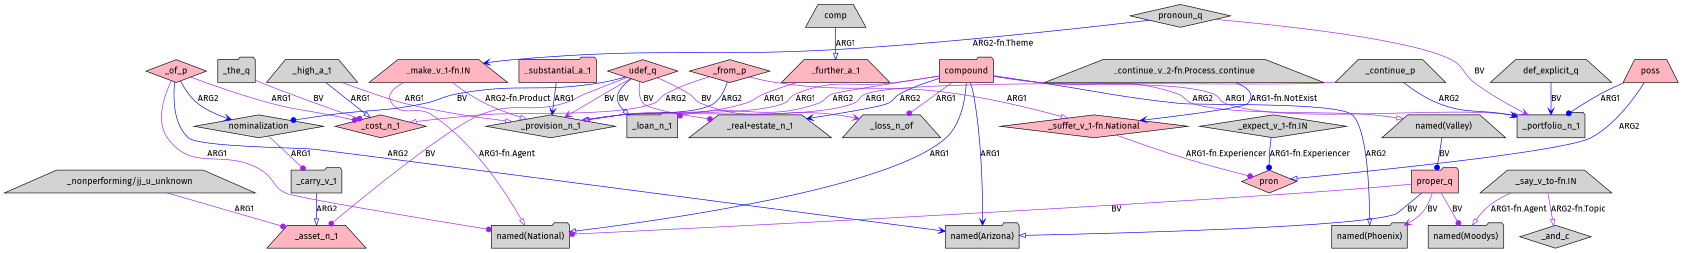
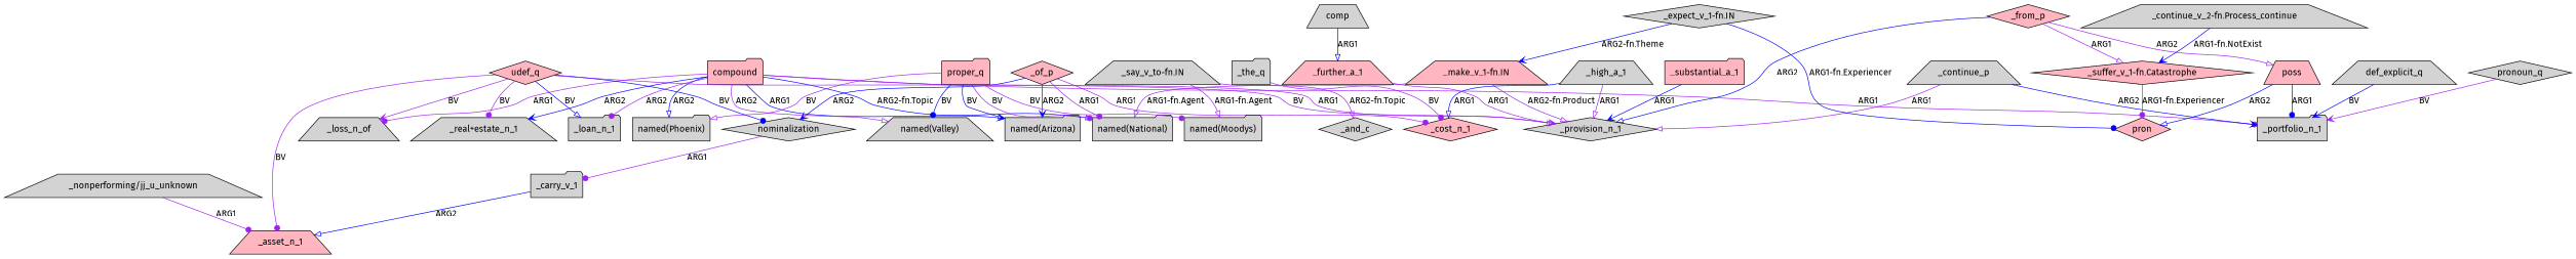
  digraph {
    fontname="Fira Sans"
    node [fillcolor=lightgrey fontname="Fira Sans" shape=trapezium style=filled]
    edge [arrowhead=onormal color=purple fontname="Fira Sans"]
    nominalization [shape=diamond]
    _carry_v_1 [shape=folder]
    _asset_n_1 [fillcolor=lightpink]
    _of_p [fillcolor=lightpink shape=diamond]
    "named(National)" [shape=folder]
    "named(Arizona)" [shape=folder]
    _cost_n_1 [fillcolor=lightpink shape=diamond]
    compound [fillcolor=lightpink shape=folder]
    _provision_n_1 [shape=diamond]
    "named(Phoenix)" [shape=folder]
    _portfolio_n_1 [shape=folder]
    "_real+estate_n_1"
    _loan_n_1 [shape=folder]
    "named(Valley)"
    _loss_n_of
    _from_p [fillcolor=lightpink shape=diamond]
-   "_suffer_v_1-fn.Catastrophe" [fillcolor=lightpink shape=diamond label="_suffer_v_1-fn.National"]
+   "_suffer_v_1-fn.Catastrophe" [fillcolor=lightpink shape=diamond]
    pron [fillcolor=lightpink shape=diamond]
    "_make_v_1-fn.IN" [fillcolor=lightpink]
    poss [fillcolor=lightpink]
    _high_a_1
    "_nonperforming/jj_u_unknown"
    proper_q [fillcolor=lightpink shape=folder]
    "named(Moodys)" [shape=folder]
    n25 [label=_continue_p]
    _further_a_1 [fillcolor=lightpink]
    udef_q [fillcolor=lightpink shape=diamond]
    def_explicit_q
    _the_q [shape=folder]
    pronoun_q [shape=diamond]
    "_expect_v_1-fn.IN" [shape=diamond]
    comp
    "_continue_v_2-fn.Process_continue"
    "_say_v_to-fn.IN"
    _and_c [shape=diamond]
    _substantial_a_1 [fillcolor=lightpink shape=folder]
    nominalization -> _carry_v_1 [arrowhead=dot label=ARG1]
    _carry_v_1 -> _asset_n_1 [color=blue label=ARG2]
    _of_p -> nominalization [arrowhead=vee color=blue label=ARG2]
    _of_p -> "named(National)" [arrowhead=dot label=ARG1]
    _of_p -> "named(Arizona)" [arrowhead=vee color=blue label=ARG2]
    _of_p -> _cost_n_1 [arrowhead=dot label=ARG1]
-   compound -> "named(National)" [color=blue label=ARG1]
+   compound -> "named(National)" [color=blue label="ARG2-fn.Topic"]
    compound -> "named(Arizona)" [arrowhead=vee color=blue label=ARG1]
    compound -> _provision_n_1 [label=ARG1]
    compound -> "named(Phoenix)" [color=blue label=ARG2]
    compound -> _portfolio_n_1 [arrowhead=dot label=ARG1]
    compound -> "_real+estate_n_1" [arrowhead=vee color=blue label=ARG2]
    compound -> _loan_n_1 [arrowhead=dot label=ARG2]
    compound -> "named(Valley)" [label=ARG2]
    compound -> _loss_n_of [arrowhead=dot label=ARG1]
-   _from_p -> _cost_n_1 [label=ARG2]
+   _from_p -> poss [label=ARG2]
    _from_p -> _provision_n_1 [color=blue label=ARG2]
    _from_p -> "_suffer_v_1-fn.Catastrophe" [label=ARG1]
    "_suffer_v_1-fn.Catastrophe" -> pron [arrowhead=dot label="ARG1-fn.Experiencer"]
    "_make_v_1-fn.IN" -> "named(National)" [label="ARG1-fn.Agent"]
    "_make_v_1-fn.IN" -> _provision_n_1 [label="ARG2-fn.Product"]
    poss -> _portfolio_n_1 [arrowhead=dot color=blue label=ARG1]
    poss -> pron [color=blue label=ARG2]
    _high_a_1 -> _cost_n_1 [color=blue label=ARG1]
    _high_a_1 -> _provision_n_1 [label=ARG1]
    "_nonperforming/jj_u_unknown" -> _asset_n_1 [arrowhead=dot label=ARG1]
    proper_q -> "named(National)" [arrowhead=dot label=BV]
    proper_q -> "named(Arizona)" [color=blue label=BV]
-   proper_q -> "named(Phoenix)" [arrowhead=vee label=BV]
-   "named(Valley)" -> proper_q [arrowhead=dot color=blue label=BV]
+   proper_q -> "named(Phoenix)" [label=BV]
+   proper_q -> "named(Valley)" [arrowhead=dot color=blue label=BV]
    proper_q -> "named(Moodys)" [arrowhead=dot label=BV]
    n25 -> _provision_n_1 [label=ARG1]
    n25 -> _portfolio_n_1 [arrowhead=vee color=blue label=ARG2]
    _further_a_1 -> _provision_n_1 [label=ARG1]
    udef_q -> nominalization [arrowhead=dot color=blue label=BV]
    udef_q -> _asset_n_1 [arrowhead=dot label=BV]
    udef_q -> _provision_n_1 [arrowhead=vee label=BV]
    udef_q -> "_real+estate_n_1" [arrowhead=dot label=BV]
    udef_q -> _loan_n_1 [color=blue label=BV]
    udef_q -> _loss_n_of [arrowhead=vee label=BV]
    def_explicit_q -> _portfolio_n_1 [arrowhead=vee color=blue label=BV]
    _the_q -> _cost_n_1 [arrowhead=dot label=BV]
    pronoun_q -> _portfolio_n_1 [arrowhead=vee label=BV]
    "_expect_v_1-fn.IN" -> pron [arrowhead=dot color=blue label="ARG1-fn.Experiencer"]
-   pronoun_q -> "_make_v_1-fn.IN" [arrowhead=vee color=blue label="ARG2-fn.Theme"]
+   "_expect_v_1-fn.IN" -> "_make_v_1-fn.IN" [arrowhead=vee color=blue label="ARG2-fn.Theme"]
    comp -> _further_a_1 [color=blue label=ARG1]
    "_continue_v_2-fn.Process_continue" -> "_suffer_v_1-fn.Catastrophe" [arrowhead=vee color=blue label="ARG1-fn.NotExist"]
    "_say_v_to-fn.IN" -> "named(Moodys)" [label="ARG1-fn.Agent"]
    "_say_v_to-fn.IN" -> _and_c [label="ARG2-fn.Topic"]
    _substantial_a_1 -> _provision_n_1 [arrowhead=vee color=blue label=ARG1]
  }
